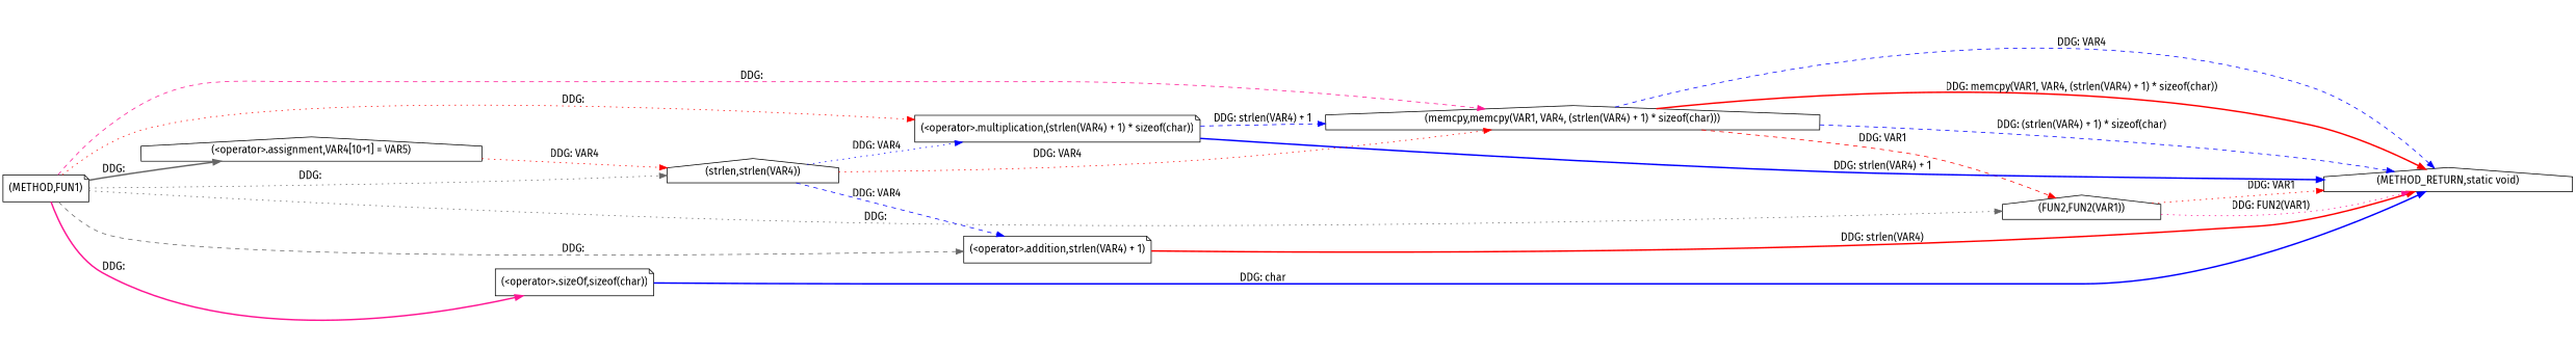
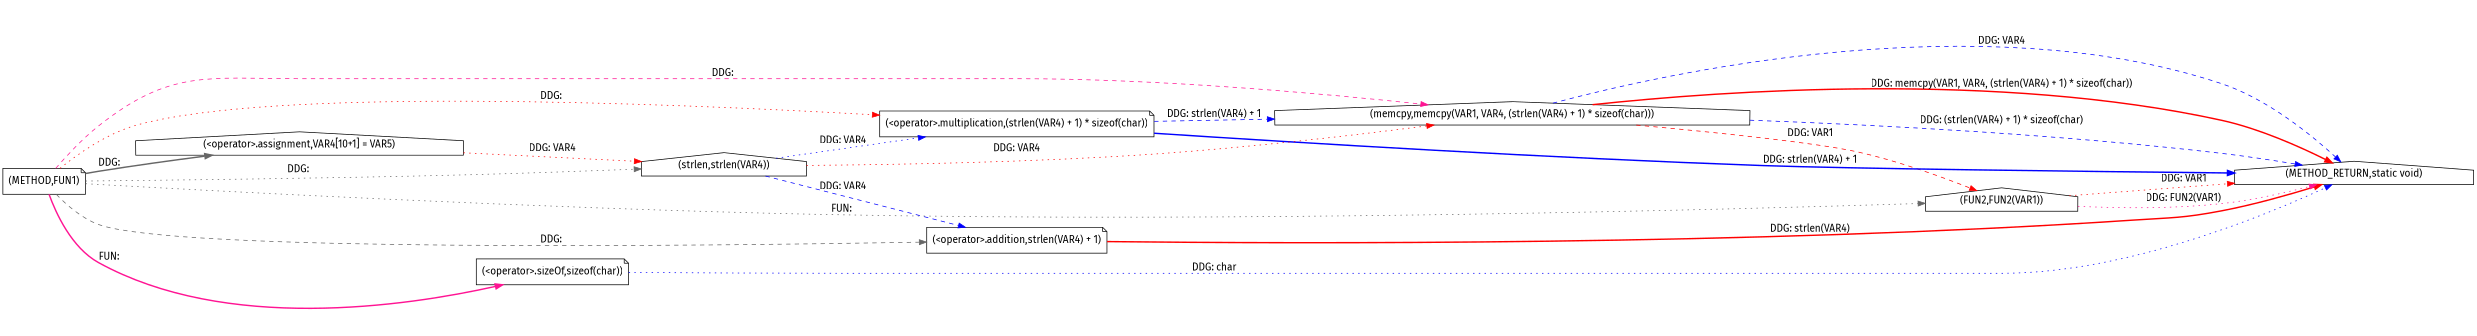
  digraph {
    fontname="Fira Sans"
    rankdir=LR
    node [fontname="Fira Sans" shape=house]
    edge [color=red fontname="Fira Sans" style=dotted]
    n1 [label="(METHOD,FUN1)" shape=note]
    n2 [label="(<operator>.assignment,VAR4[10+1] = VAR5)"]
    n3 [label="(memcpy,memcpy(VAR1, VAR4, (strlen(VAR4) + 1) * sizeof(char)))"]
    n4 [label="(<operator>.multiplication,(strlen(VAR4) + 1) * sizeof(char))" shape=note]
    n5 [label="(<operator>.addition,strlen(VAR4) + 1)" shape=note]
    n6 [label="(strlen,strlen(VAR4))"]
    n7 [label="(<operator>.sizeOf,sizeof(char))" shape=note]
    n8 [label="(FUN2,FUN2(VAR1))"]
    n9 [label="(METHOD_RETURN,static void)"]
    n1 -> n2 [color=gray40 label="DDG: " style=bold]
    n1 -> n3 [color=deeppink label="DDG: " style=dashed]
    n1 -> n4 [label="DDG: "]
    n1 -> n5 [color=gray40 label="DDG: " style=dashed]
    n1 -> n6 [color=gray40 label="DDG: "]
-   n1 -> n7 [color=deeppink label="DDG: " style=bold]
-   n1 -> n8 [color=gray40 label="DDG: "]
+   n1 -> n7 [color=deeppink label="FUN: " style=bold]
+   n1 -> n8 [color=gray40 label="FUN: "]
    n2 -> n6 [label="DDG: VAR4"]
    n3 -> n8 [label="DDG: VAR1" style=dashed]
    n3 -> n9 [color=blue label="DDG: VAR4" style=dashed]
    n3 -> n9 [label="DDG: memcpy(VAR1, VAR4, (strlen(VAR4) + 1) * sizeof(char))" style=bold]
    n3 -> n9 [color=blue label="DDG: (strlen(VAR4) + 1) * sizeof(char)" style=dashed]
    n4 -> n3 [color=blue label="DDG: strlen(VAR4) + 1" style=dashed]
    n4 -> n9 [color=blue label="DDG: strlen(VAR4) + 1" style=bold]
    n5 -> n9 [label="DDG: strlen(VAR4)" style=bold]
    n6 -> n3 [label="DDG: VAR4"]
    n6 -> n4 [color=blue label="DDG: VAR4"]
    n6 -> n5 [color=blue label="DDG: VAR4" style=dashed]
-   n7 -> n9 [color=blue label="DDG: char" style=bold]
+   n7 -> n9 [color=blue label="DDG: char"]
    n8 -> n9 [label="DDG: VAR1"]
    n8 -> n9 [color=deeppink label="DDG: FUN2(VAR1)"]
  }
